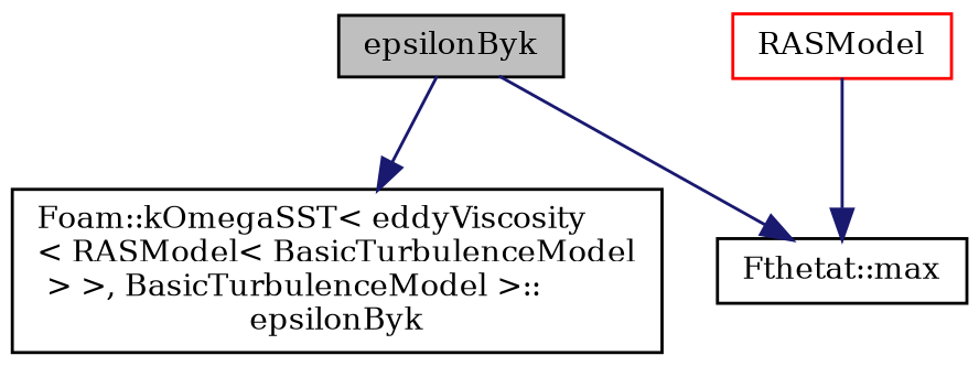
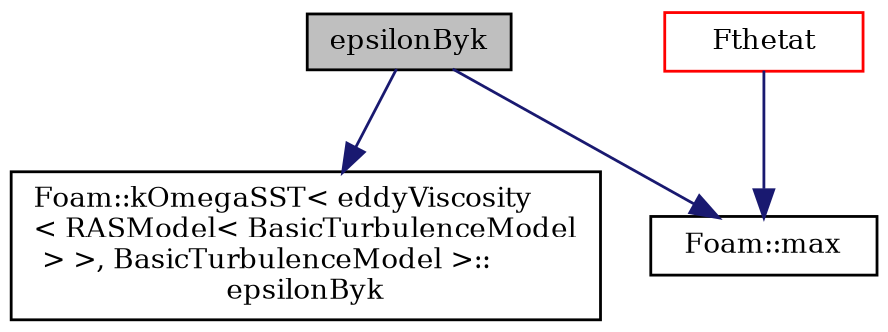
  digraph {
    fontname="DejaVu Serif"
    rankdir=TB
    node [color=black fontname="DejaVu Serif" fontsize=10 shape=record]
    edge [color=midnightblue fontname="DejaVu Serif" fontsize=10 labelfontname=Helvetica labelfontsize=10 style=solid]
    n1 [fillcolor=grey75 fontcolor=black height=0.2 label=epsilonByk style=filled width=0.4]
    n2 [height=0.2 label="Foam::kOmegaSST\< eddyViscosity\l\< RASModel\< BasicTurbulenceModel\l \> \>, BasicTurbulenceModel \>::\lepsilonByk" width=0.4]
-   n3 [height=0.2 label="Fthetat::max" width=0.4]
-   n4 [color=red height=0.2 label=RASModel width=0.4]
+   n3 [height=0.2 label="Foam::max" width=0.4]
+   n4 [color=red height=0.2 label=Fthetat width=0.4]
    n1 -> n2
    n1 -> n3
    n4 -> n3
  }
